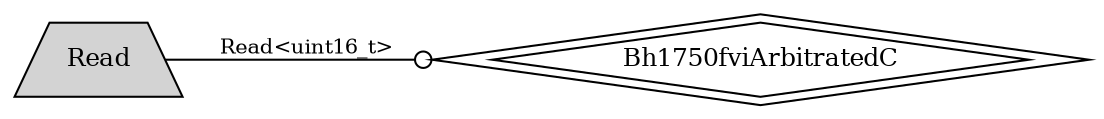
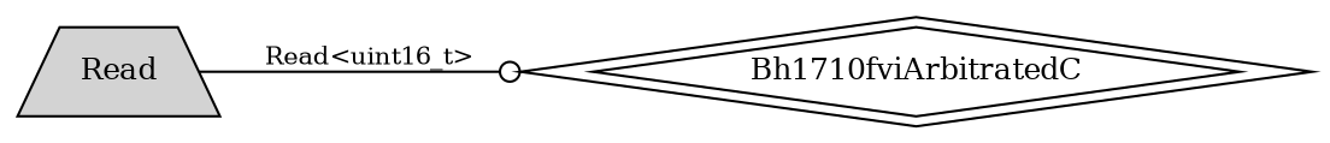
  digraph {
    rankdir=LR
    node [fontsize=12]
    n1 [label=Read shape=trapezium style=filled]
-   Bh1750fviArbitratedC [peripheries=2 shape=diamond]
+   Bh1750fviArbitratedC [peripheries=2 shape=diamond label=Bh1710fviArbitratedC]
    n1 -> Bh1750fviArbitratedC [fontsize=10 label="Read<uint16_t>" arrowhead=odot]
  }
